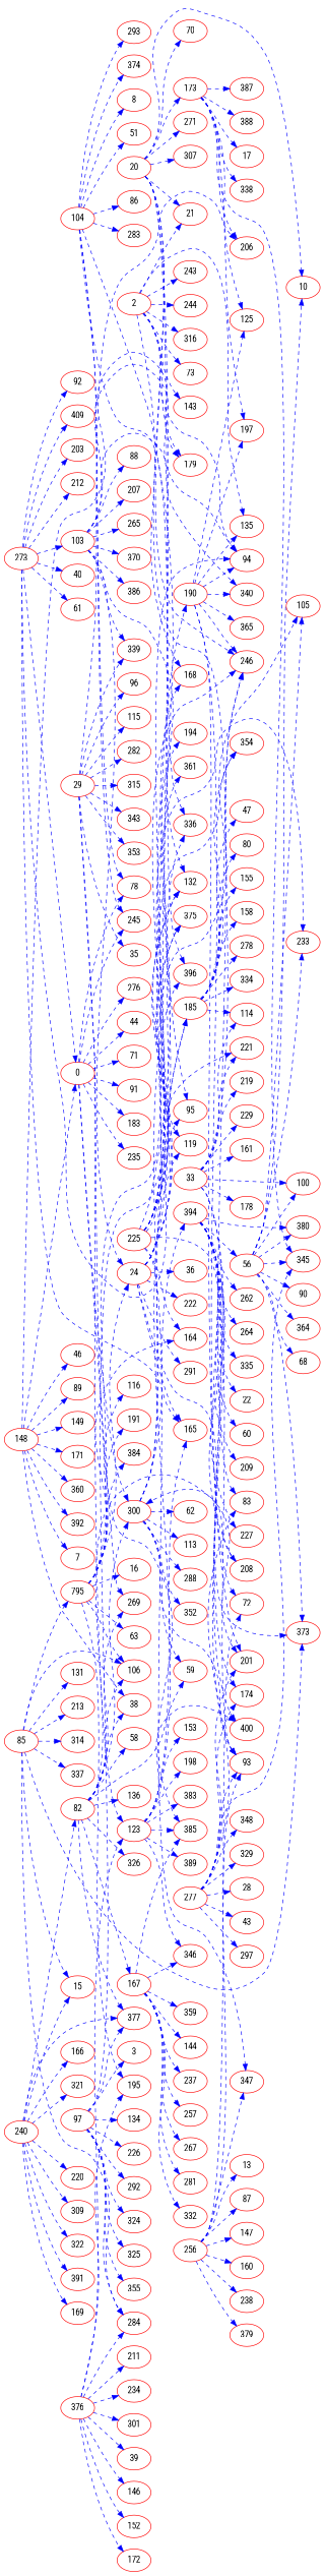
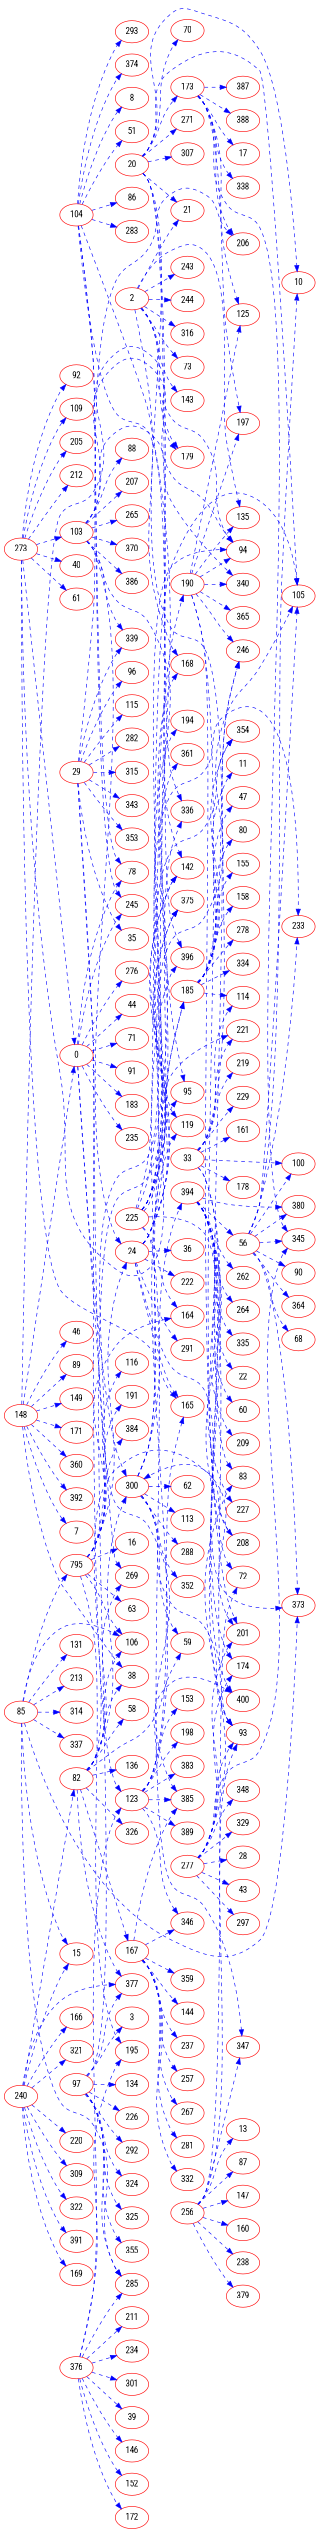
  digraph {
    fontname="Roboto Condensed"
    rankdir=LR
    node [color=Red fontname="Roboto Condensed"]
    edge [color=Blue fontname="Roboto Condensed" style=dashed]
    0
    44
    71
    78
    91
    183
    235
    245
    269
    276
    300
    396
    93
    59
    95
    62
    113
    288
    352
    394
    208
    400
    56
    380
    22
    60
    209
    227
    262
    264
    335
    2
    21
    73
    94
    135
    143
    168
    179
    243
    244
    316
    20
    10
    70
    83
    105
    173
    271
    307
    336
    206
    345
    17
    125
    197
    338
    387
    388
    24
    36
-   132
+   132 [label=142]
    165
    185
    222
    291
    373
    375
    114
    246
+   11
    47
    80
    155
    158
    278
    334
    354
    29
    n80 [label=35]
    96
    115
    123
    282
    315
    339
    343
    353
    385
    119
    153
    198
    346
    383
    389
    33
    100
    161
    174
    178
    219
    221
    229
    68
    90
    233
    364
    82
    38
    58
    106
    136
    167
    201
    326
    377
    144
    237
    257
    267
    281
    332
    359
    85
    15
    131
    213
-   284
+   284 [label=285]
    314
    337
    n131 [label=795]
    164
    195
    16
    63
    116
    191
    384
    97
    3
    134
    226
    292
    324
    325
    355
    103
    88
    207
    265
    340
    370
    386
    104
    8
    51
    86
    283
    293
    374
    148
    7
    46
    89
    149
    171
    360
    392
    190
    72
    365
    225
    194
    347
    361
    240
    166
    169
    220
    309
    321
    322
    391
    256
    13
    87
    147
    160
    238
    379
    273
    40
    61
    92
-   109 [label=409]
-   205 [label=203]
+   109
+   205
    212
    277
    28
    43
    297
    329
    348
    376
    39
    146
    152
    172
    211
    234
    301
    0 -> 44
    0 -> 71
    0 -> 78
    0 -> 91
    0 -> 183
    0 -> 235
    0 -> 245
    0 -> 269
    0 -> 276
    0 -> 300
    300 -> 396
    300 -> 93
    300 -> 59
    300 -> 95
    300 -> 62
    300 -> 113
    300 -> 288
    300 -> 352
    300 -> 394
    394 -> 208
    394 -> 400
    394 -> 56
    394 -> 380
    394 -> 22
    394 -> 60
    394 -> 209
    394 -> 227
    394 -> 262
    394 -> 264
    394 -> 335
    208 -> 300
    56 -> 380
    56 -> 10
    56 -> 105
    56 -> 345
    56 -> 373
    56 -> 100
    56 -> 68
    56 -> 90
    56 -> 233
    56 -> 364
    2 -> 21
    2 -> 73
    2 -> 94
    2 -> 135
    2 -> 143
    2 -> 168
    2 -> 179
    2 -> 243
    2 -> 244
    2 -> 316
    20 -> 396
    20 -> 21
    20 -> 10
    20 -> 70
    20 -> 83
-   20 -> 246
+   20 -> 105
    20 -> 173
    20 -> 271
    20 -> 307
    20 -> 336
    173 -> 206
    173 -> 345
    173 -> 17
    173 -> 125
    173 -> 197
    173 -> 338
    173 -> 387
    173 -> 388
    24 -> 105
    24 -> 336
    24 -> 36
    24 -> 132
    24 -> 165
    24 -> 185
    24 -> 222
    24 -> 291
    24 -> 373
    24 -> 375
    185 -> 114
    185 -> 246
+   185 -> 11
    185 -> 47
    185 -> 80
    185 -> 155
    185 -> 158
    185 -> 278
    185 -> 334
    185 -> 354
    29 -> 206
    29 -> n80
    29 -> 96
    29 -> 115
    29 -> 123
    29 -> 282
    29 -> 315
    29 -> 339
    29 -> 343
    29 -> 353
    29 -> 385
    123 -> 400
    123 -> 165
    123 -> 385
    123 -> 119
    123 -> 153
    123 -> 198
    123 -> 346
    123 -> 383
    123 -> 389
    33 -> 93
    33 -> 114
    33 -> 246
    33 -> 100
    33 -> 161
    33 -> 174
    33 -> 178
    33 -> 219
    33 -> 221
    33 -> 229
    82 -> 269
    82 -> 300
    82 -> 59
    82 -> 38
    82 -> 58
    82 -> 106
    82 -> 136
    82 -> 167
    82 -> 201
    82 -> 326
    82 -> 377
    167 -> 385
    167 -> 346
    167 -> 144
    167 -> 237
    167 -> 257
    167 -> 267
    167 -> 281
    167 -> 332
    167 -> 359
    85 -> 373
    85 -> 106
    85 -> 15
    85 -> 131
    85 -> 213
    85 -> 284
    85 -> 314
    85 -> 337
    85 -> n131
    n131 -> 94
    n131 -> 24
    n131 -> 106
    n131 -> 164
    n131 -> 195
    n131 -> 16
    n131 -> 63
    n131 -> 116
    n131 -> 191
    n131 -> 384
    97 -> 168
    97 -> 377
    97 -> 284
    97 -> 3
    97 -> 134
    97 -> 226
    97 -> 292
    97 -> 324
    97 -> 325
    97 -> 355
    103 -> 94
    103 -> 24
    103 -> 132
    103 -> 339
    103 -> 88
    103 -> 207
    103 -> 265
    103 -> 340
    103 -> 370
    103 -> 386
    104 -> 78
    104 -> 245
    104 -> 95
    104 -> 119
    104 -> 8
    104 -> 51
    104 -> 86
    104 -> 283
    104 -> 293
    104 -> 374
    148 -> 0
    148 -> 179
    148 -> 38
    148 -> 7
    148 -> 46
    148 -> 89
    148 -> 149
    148 -> 171
    148 -> 360
    148 -> 392
    190 -> 94
    190 -> 135
    190 -> 125
    190 -> 197
    190 -> 246
    190 -> 201
    190 -> 340
    190 -> 72
    190 -> 365
    225 -> 93
    225 -> 132
    225 -> 185
    225 -> 375
-   225 -> 246
+   225 -> 105
    225 -> 354
    225 -> 233
    225 -> 164
    225 -> 190
    225 -> 194
    225 -> 347
    225 -> 361
    240 -> 82
    240 -> 377
    240 -> 15
    240 -> 166
    240 -> 169
    240 -> 220
    240 -> 309
    240 -> 321
    240 -> 322
    240 -> 391
    256 -> 93
    256 -> 72
    256 -> 347
    256 -> 13
    256 -> 87
    256 -> 147
    256 -> 160
    256 -> 238
    256 -> 379
    273 -> 0
    273 -> 165
    273 -> 221
    273 -> 103
    273 -> 40
    273 -> 61
    273 -> 92
    273 -> 109
    273 -> 205
    273 -> 212
    277 -> 93
    277 -> 83
    277 -> 345
    277 -> 174
    277 -> 201
    277 -> 28
    277 -> 43
    277 -> 297
    277 -> 329
    277 -> 348
    376 -> 123
    376 -> 284
    376 -> 195
    376 -> 39
    376 -> 146
    376 -> 152
    376 -> 172
    376 -> 211
    376 -> 234
    376 -> 301
  }
